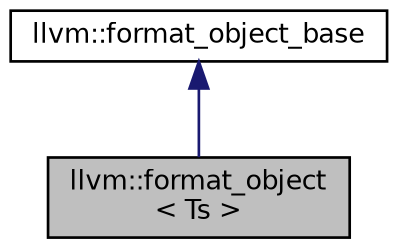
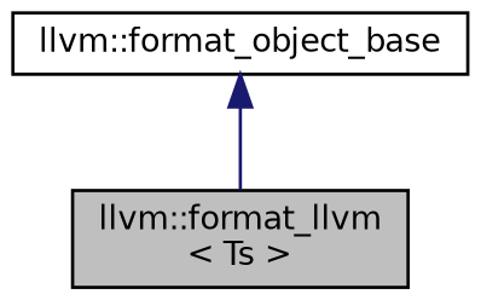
  digraph {
    node [color=black fontname=Helvetica fontsize=10 shape=box]
-   n1 [fillcolor=grey75 fontcolor=black height=0.2 label="llvm::format_object\l\< Ts \>" style=filled width=0.4]
+   n1 [fillcolor=grey75 fontcolor=black height=0.2 label="llvm::format_llvm\l\< Ts \>" style=filled width=0.4]
    n2 [height=0.2 label="llvm::format_object_base" width=0.4]
    n2 -> n1 [color=midnightblue dir=back fontname=Helvetica fontsize=10 labelfontname=Helvetica labelfontsize=10 style=solid]
  }
